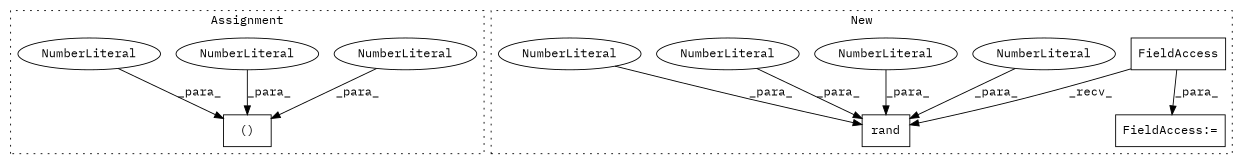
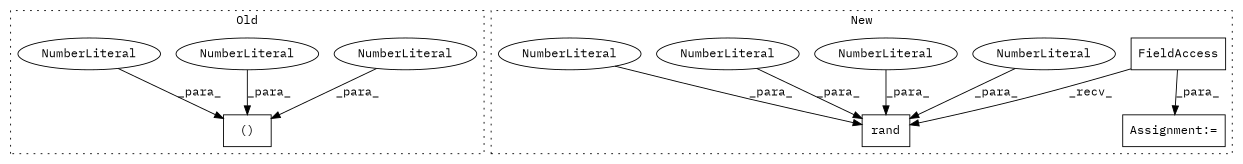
  digraph {
    fontname="IBM Plex Mono"
    node [a=34 fontname="IBM Plex Mono" l=2 s=197 shape=ellipse]
    edge [fontname="IBM Plex Mono"]
    n1 [a=106 l=31 label="()" shape=box]
    n2 [label=NumberLiteral s=212]
    n3 [label=NumberLiteral]
    n4 [l=1 label=NumberLiteral s=227]
    n5 [a=32 l="5,1" label=rand s="1022,1036" shape=box]
-   n6 [a=7 l=1 label="FieldAccess:=" s=1050 shape=box]
+   n6 [a=7 l=1 label="Assignment:=" s=1050 shape=box]
    n7 [a=22 l=9 label=FieldAccess s=1012 shape=box]
    n8 [label=NumberLiteral s=1032]
    n9 [l=1 label=NumberLiteral s=1027]
    n10 [l=1 label=NumberLiteral s=1035]
    n11 [label=NumberLiteral s=1029]
    subgraph cluster_1 {
-     label=Assignment
+     label=Old
      style=dotted
      n1
      n2
      n3
      n4
    }
    subgraph cluster_2 {
      label=New
      style=dotted
      n5
      n6
      n7
      n8
      n9
      n10
      n11
    }
    n2 -> n1 [label=_para_]
    n3 -> n1 [label=_para_]
    n4 -> n1 [label=_para_]
    n7 -> n5 [label=_recv_]
    n7 -> n6 [label=_para_]
    n8 -> n5 [label=_para_]
    n9 -> n5 [label=_para_]
    n10 -> n5 [label=_para_]
    n11 -> n5 [label=_para_]
  }
